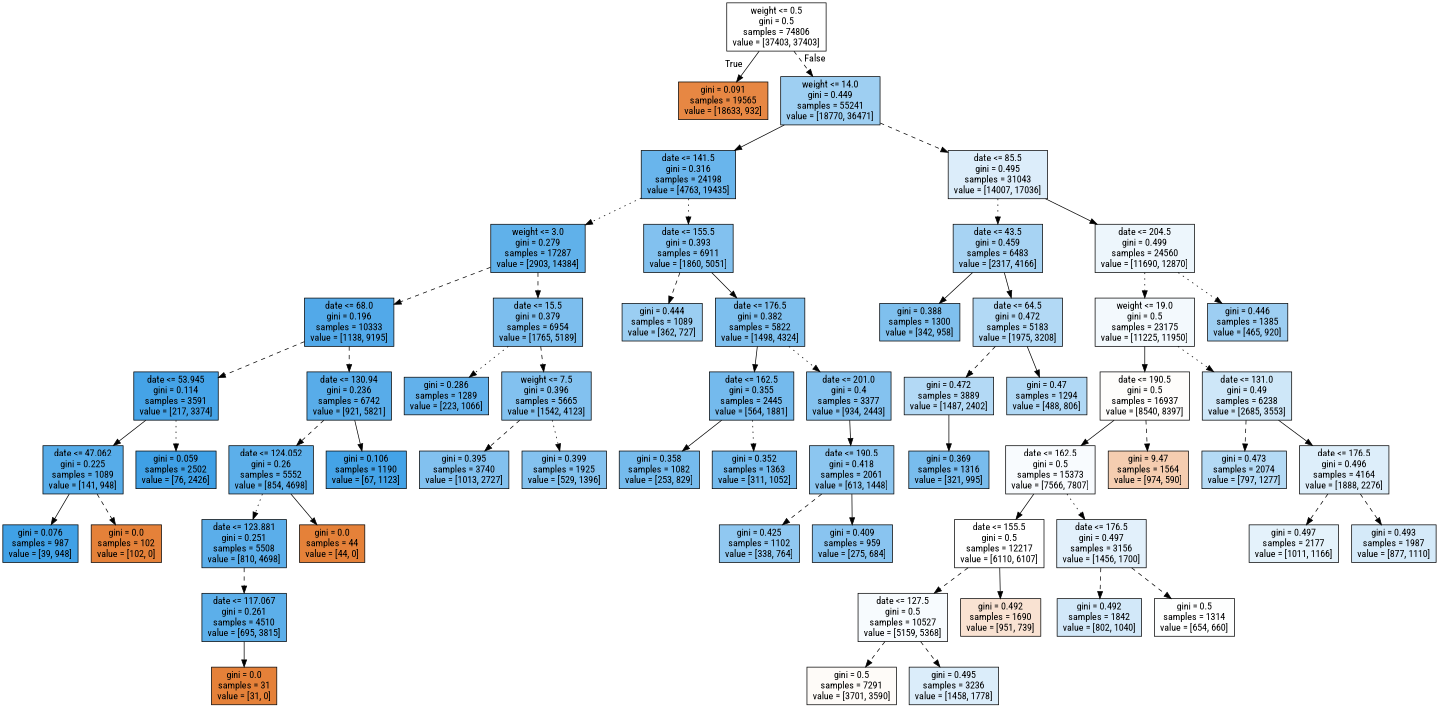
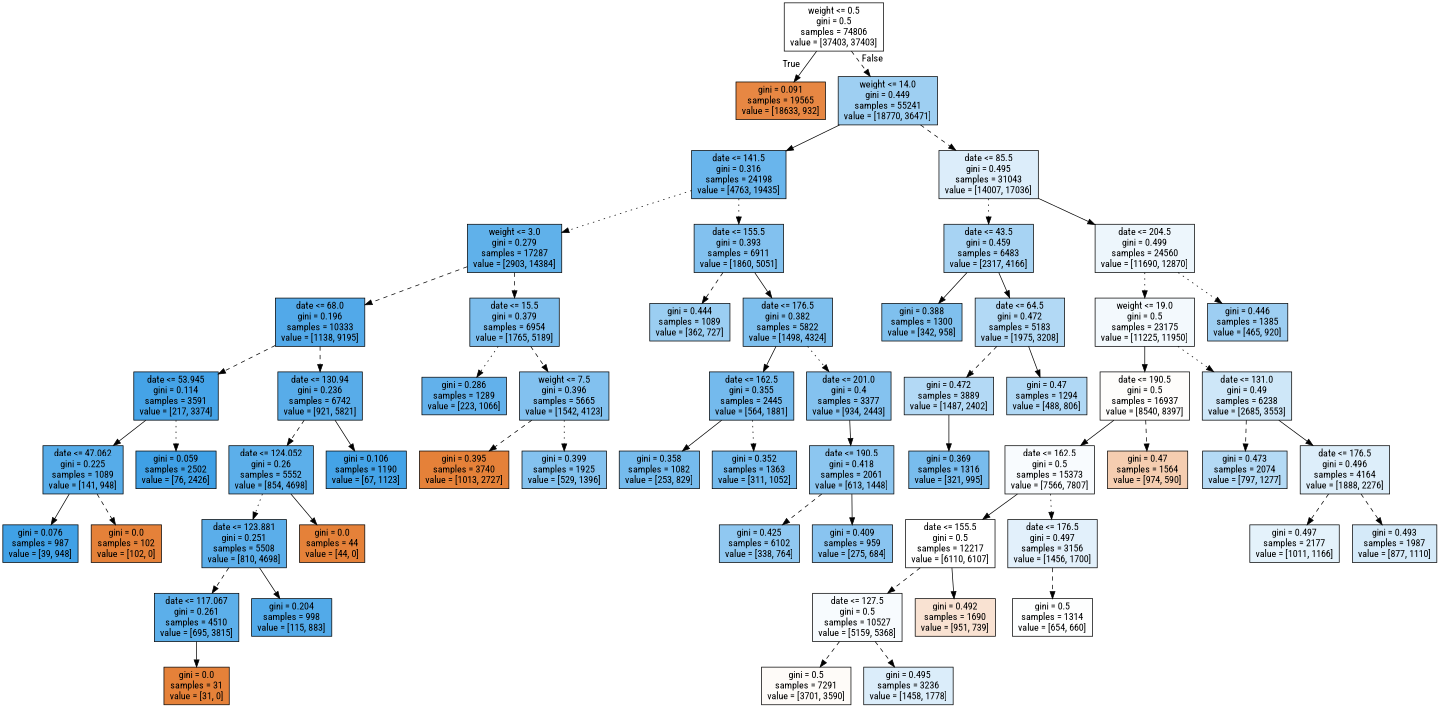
  digraph {
    fontname="Roboto Condensed"
    node [color=black fillcolor="#e58139ff" fontname="Roboto Condensed" shape=box style=filled]
    edge [fontname="Roboto Condensed" style=solid]
    n1 [fillcolor="#e5813900" label="weight <= 0.5\ngini = 0.5\nsamples = 74806\nvalue = [37403, 37403]"]
    n2 [fillcolor="#e58139f2" label="gini = 0.091\nsamples = 19565\nvalue = [18633, 932]"]
    n3 [fillcolor="#399de57c" label="weight <= 14.0\ngini = 0.449\nsamples = 55241\nvalue = [18770, 36471]"]
    n4 [fillcolor="#399de5c1" label="date <= 141.5\ngini = 0.316\nsamples = 24198\nvalue = [4763, 19435]"]
    n5 [fillcolor="#399de52d" label="date <= 85.5\ngini = 0.495\nsamples = 31043\nvalue = [14007, 17036]"]
    n6 [fillcolor="#399de5cc" label="weight <= 3.0\ngini = 0.279\nsamples = 17287\nvalue = [2903, 14384]"]
    n7 [fillcolor="#399de5a1" label="date <= 155.5\ngini = 0.393\nsamples = 6911\nvalue = [1860, 5051]"]
    n8 [fillcolor="#399de571" label="date <= 43.5\ngini = 0.459\nsamples = 6483\nvalue = [2317, 4166]"]
    n9 [fillcolor="#399de517" label="date <= 204.5\ngini = 0.499\nsamples = 24560\nvalue = [11690, 12870]"]
    n10 [fillcolor="#399de5df" label="date <= 68.0\ngini = 0.196\nsamples = 10333\nvalue = [1138, 9195]"]
    n11 [fillcolor="#399de5a8" label="date <= 15.5\ngini = 0.379\nsamples = 6954\nvalue = [1765, 5189]"]
    n12 [fillcolor="#399de580" label="gini = 0.444\nsamples = 1089\nvalue = [362, 727]"]
    n13 [fillcolor="#399de5a7" label="date <= 176.5\ngini = 0.382\nsamples = 5822\nvalue = [1498, 4324]"]
    n14 [fillcolor="#399de5ef" label="date <= 53.945\ngini = 0.114\nsamples = 3591\nvalue = [217, 3374]"]
    n15 [fillcolor="#399de5d7" label="date <= 130.94\ngini = 0.236\nsamples = 6742\nvalue = [921, 5821]"]
    n16 [fillcolor="#399de5ca" label="gini = 0.286\nsamples = 1289\nvalue = [223, 1066]"]
    n17 [fillcolor="#399de5a0" label="weight <= 7.5\ngini = 0.396\nsamples = 5665\nvalue = [1542, 4123]"]
    n18 [fillcolor="#399de5d9" label="date <= 47.062\ngini = 0.225\nsamples = 1089\nvalue = [141, 948]"]
    n19 [fillcolor="#399de5f7" label="gini = 0.059\nsamples = 2502\nvalue = [76, 2426]"]
    n20 [fillcolor="#399de5d1" label="date <= 124.052\ngini = 0.26\nsamples = 5552\nvalue = [854, 4698]"]
    n21 [fillcolor="#399de5f0" label="gini = 0.106\nsamples = 1190\nvalue = [67, 1123]"]
    n22 [fillcolor="#399de5f5" label="gini = 0.076\nsamples = 987\nvalue = [39, 948]"]
    n23 [label="gini = 0.0\nsamples = 102\nvalue = [102, 0]"]
    n24 [fillcolor="#399de5d3" label="date <= 123.881\ngini = 0.251\nsamples = 5508\nvalue = [810, 4698]"]
    n25 [label="gini = 0.0\nsamples = 44\nvalue = [44, 0]"]
    n26 [fillcolor="#399de5d1" label="date <= 117.067\ngini = 0.261\nsamples = 4510\nvalue = [695, 3815]"]
+   n27 [fillcolor="#399de5de" label="gini = 0.204\nsamples = 998\nvalue = [115, 883]"]
    n28 [label="gini = 0.0\nsamples = 31\nvalue = [31, 0]"]
-   n29 [fillcolor="#399de5a0" label="gini = 0.395\nsamples = 3740\nvalue = [1013, 2727]"]
+   n29 [label="gini = 0.395\nsamples = 3740\nvalue = [1013, 2727]"]
    n30 [fillcolor="#399de59e" label="gini = 0.399\nsamples = 1925\nvalue = [529, 1396]"]
    n31 [fillcolor="#399de5b3" label="date <= 162.5\ngini = 0.355\nsamples = 2445\nvalue = [564, 1881]"]
    n32 [fillcolor="#399de59e" label="date <= 201.0\ngini = 0.4\nsamples = 3377\nvalue = [934, 2443]"]
    n33 [fillcolor="#399de5b1" label="gini = 0.358\nsamples = 1082\nvalue = [253, 829]"]
    n34 [fillcolor="#399de5b4" label="gini = 0.352\nsamples = 1363\nvalue = [311, 1052]"]
    n35 [fillcolor="#399de593" label="date <= 190.5\ngini = 0.418\nsamples = 2061\nvalue = [613, 1448]"]
-   n36 [fillcolor="#399de58e" label="gini = 0.425\nsamples = 1102\nvalue = [338, 764]"]
+   n36 [fillcolor="#399de58e" label="gini = 0.425\nsamples = 6102\nvalue = [338, 764]"]
    n37 [fillcolor="#399de598" label="gini = 0.409\nsamples = 959\nvalue = [275, 684]"]
    n38 [fillcolor="#399de5ad" label="gini = 0.369\nsamples = 1316\nvalue = [321, 995]"]
    n39 [fillcolor="#399de5a4" label="gini = 0.388\nsamples = 1300\nvalue = [342, 958]"]
    n40 [fillcolor="#399de562" label="date <= 64.5\ngini = 0.472\nsamples = 5183\nvalue = [1975, 3208]"]
    n41 [fillcolor="#399de50f" label="weight <= 19.0\ngini = 0.5\nsamples = 23175\nvalue = [11225, 11950]"]
    n42 [fillcolor="#399de57e" label="gini = 0.446\nsamples = 1385\nvalue = [465, 920]"]
    n43 [fillcolor="#399de561" label="gini = 0.472\nsamples = 3889\nvalue = [1487, 2402]"]
    n44 [fillcolor="#399de565" label="gini = 0.47\nsamples = 1294\nvalue = [488, 806]"]
    n45 [fillcolor="#e5813904" label="date <= 190.5\ngini = 0.5\nsamples = 16937\nvalue = [8540, 8397]"]
    n46 [fillcolor="#399de53e" label="date <= 131.0\ngini = 0.49\nsamples = 6238\nvalue = [2685, 3553]"]
    n47 [fillcolor="#399de508" label="date <= 162.5\ngini = 0.5\nsamples = 15373\nvalue = [7566, 7807]"]
-   n48 [fillcolor="#e5813965" label="gini = 9.47\nsamples = 1564\nvalue = [974, 590]"]
+   n48 [fillcolor="#e5813965" label="gini = 0.47\nsamples = 1564\nvalue = [974, 590]"]
    n49 [fillcolor="#399de560" label="gini = 0.473\nsamples = 2074\nvalue = [797, 1277]"]
    n50 [fillcolor="#399de52b" label="date <= 176.5\ngini = 0.496\nsamples = 4164\nvalue = [1888, 2276]"]
    n51 [fillcolor="#e5813900" label="date <= 155.5\ngini = 0.5\nsamples = 12217\nvalue = [6110, 6107]"]
    n52 [fillcolor="#399de525" label="date <= 176.5\ngini = 0.497\nsamples = 3156\nvalue = [1456, 1700]"]
    n53 [fillcolor="#399de50a" label="date <= 127.5\ngini = 0.5\nsamples = 10527\nvalue = [5159, 5368]"]
    n54 [fillcolor="#e5813939" label="gini = 0.492\nsamples = 1690\nvalue = [951, 739]"]
-   n55 [fillcolor="#399de53a" label="gini = 0.492\nsamples = 1842\nvalue = [802, 1040]"]
    n56 [fillcolor="#399de502" label="gini = 0.5\nsamples = 1314\nvalue = [654, 660]"]
    n57 [fillcolor="#e5813908" label="gini = 0.5\nsamples = 7291\nvalue = [3701, 3590]"]
    n58 [fillcolor="#399de52e" label="gini = 0.495\nsamples = 3236\nvalue = [1458, 1778]"]
    n59 [fillcolor="#399de522" label="gini = 0.497\nsamples = 2177\nvalue = [1011, 1166]"]
    n60 [fillcolor="#399de536" label="gini = 0.493\nsamples = 1987\nvalue = [877, 1110]"]
    n1 -> n2 [headlabel=True labelangle=45 labeldistance=2.5]
    n1 -> n3 [headlabel=False labelangle=-45 labeldistance=2.5 style=dashed]
    n3 -> n4
    n3 -> n5 [style=dashed]
    n4 -> n6 [style=dotted]
    n4 -> n7 [style=dotted]
    n5 -> n8 [style=dotted]
    n5 -> n9
    n6 -> n10 [style=dashed]
    n6 -> n11 [style=dashed]
    n7 -> n12 [style=dashed]
    n7 -> n13
    n8 -> n39
    n8 -> n40
    n9 -> n41 [style=dotted]
    n9 -> n42 [style=dotted]
    n10 -> n14 [style=dashed]
    n10 -> n15 [style=dashed]
    n11 -> n16 [style=dotted]
    n11 -> n17 [style=dashed]
    n13 -> n31
    n13 -> n32 [style=dotted]
    n14 -> n18
    n14 -> n19 [style=dotted]
    n15 -> n20 [style=dashed]
    n15 -> n21
    n17 -> n29 [style=dashed]
    n17 -> n30 [style=dotted]
    n18 -> n22
    n18 -> n23 [style=dashed]
    n20 -> n24 [style=dotted]
    n20 -> n25
    n24 -> n26 [style=dashed]
+   n24 -> n27
    n26 -> n28
    n31 -> n33
    n31 -> n34 [style=dotted]
    n32 -> n35
    n35 -> n36 [style=dashed]
    n35 -> n37
    n40 -> n43 [style=dashed]
    n40 -> n44
    n41 -> n45
    n41 -> n46 [style=dotted]
    n43 -> n38
    n45 -> n47
    n45 -> n48 [style=dashed]
    n46 -> n49 [style=dashed]
    n46 -> n50
    n47 -> n51
    n47 -> n52 [style=dotted]
    n50 -> n59 [style=dashed]
    n50 -> n60 [style=dashed]
    n51 -> n53 [style=dashed]
    n51 -> n54
-   n52 -> n55 [style=dashed]
    n52 -> n56 [style=dashed]
    n53 -> n57 [style=dashed]
    n53 -> n58 [style=dashed]
  }
